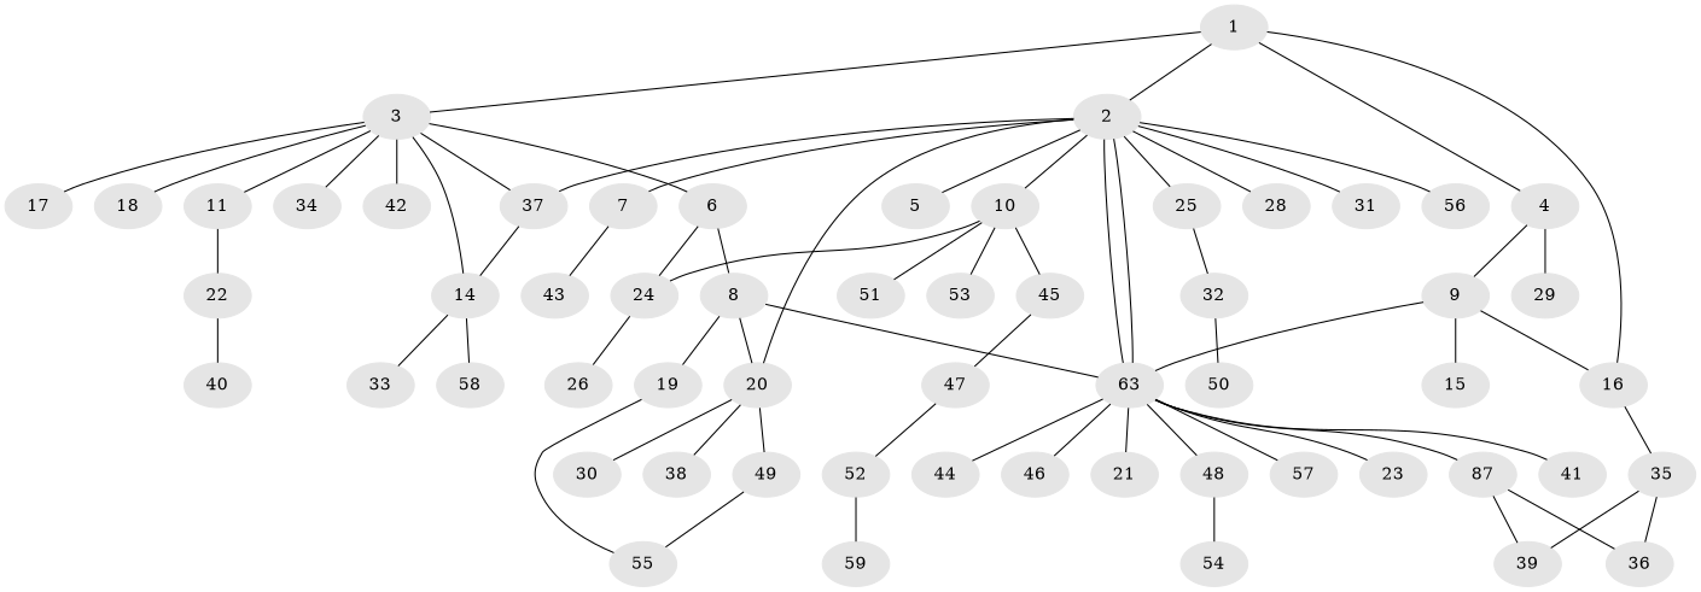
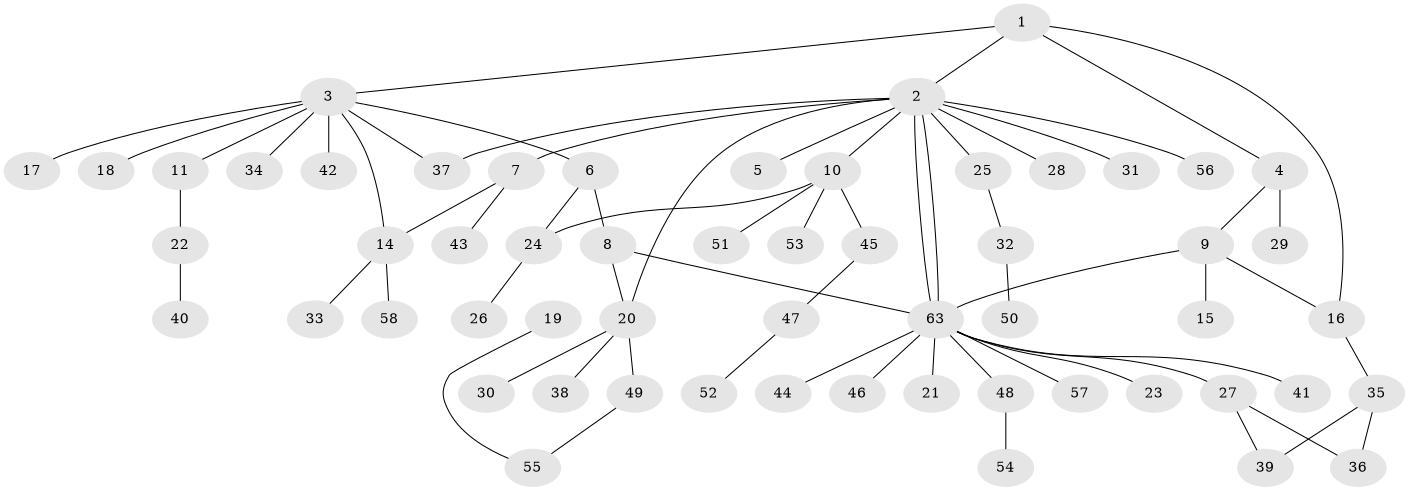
  graph {
    node [color=gray90 style=filled]
    1
    2
    3
    4
    16
    5
    7
    10
    n9 [label=63]
    20
    25
    28
    31
    37
    56
    6
    11
    14
    17
    18
    34
    42
    9
    29
    35
    43
    24
    45
    51
    53
    21
    23
-   27 [label=87]
+   27
    41
    44
    46
    48
    57
    30
    38
    49
    32
    8
    22
    33
    58
    15
    19
    26
    55
    47
    36
    39
    54
    40
    50
    52
-   59
    1 -- 2
    1 -- 3
    1 -- 4
    1 -- 16
    2 -- 5
    2 -- 7
    2 -- 10
    2 -- n9
    2 -- n9
    2 -- 20
    2 -- 25
    2 -- 28
    2 -- 31
    2 -- 37
    2 -- 56
    3 -- 37
    3 -- 6
    3 -- 11
    3 -- 14
    3 -- 17
    3 -- 18
    3 -- 34
    3 -- 42
    4 -- 9
    4 -- 29
    16 -- 35
-   37 -- 14
+   7 -- 14
    7 -- 43
    10 -- 24
    10 -- 45
    10 -- 51
    10 -- 53
    n9 -- 21
    n9 -- 23
    n9 -- 27
    n9 -- 41
    n9 -- 44
    n9 -- 46
    n9 -- 48
    n9 -- 57
    20 -- 30
    20 -- 38
    20 -- 49
    25 -- 32
    6 -- 24
    6 -- 8
    11 -- 22
    14 -- 33
    14 -- 58
    9 -- 16
    9 -- n9
    9 -- 15
    35 -- 36
    35 -- 39
    24 -- 26
    45 -- 47
    27 -- 36
    27 -- 39
    48 -- 54
    49 -- 55
    32 -- 50
    8 -- n9
    8 -- 20
-   8 -- 19
    22 -- 40
    19 -- 55
    47 -- 52
-   52 -- 59
  }
